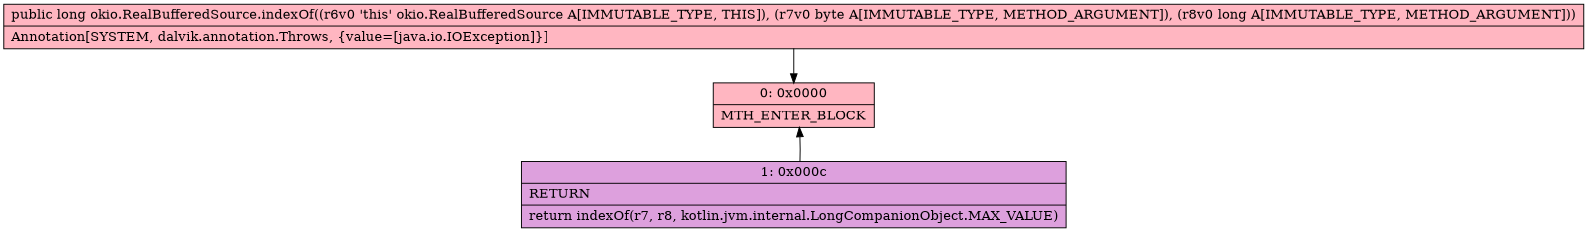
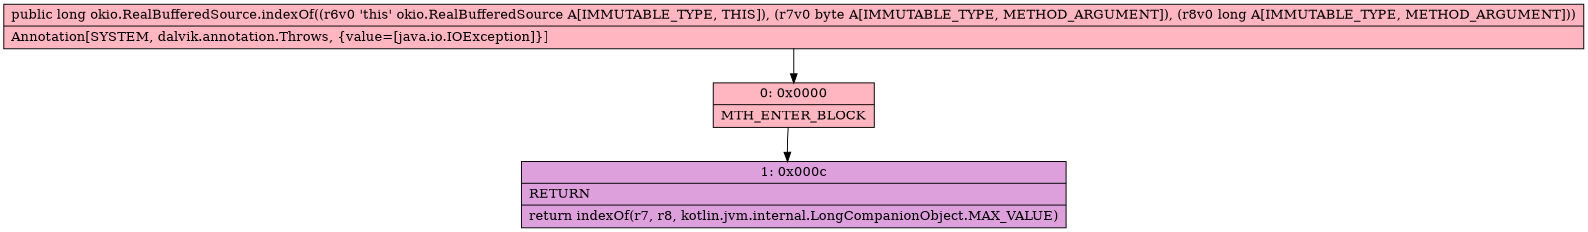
  digraph {
    node [shape=record style=filled fillcolor=lightpink]
    n1 [label="{0\:\ 0x0000|MTH_ENTER_BLOCK\l}"]
    n2 [label="{1\:\ 0x000c|RETURN\l|return indexOf(r7, r8, kotlin.jvm.internal.LongCompanionObject.MAX_VALUE)\l}" fillcolor=plum]
    n3 [label="{public long okio.RealBufferedSource.indexOf((r6v0 'this' okio.RealBufferedSource A[IMMUTABLE_TYPE, THIS]), (r7v0 byte A[IMMUTABLE_TYPE, METHOD_ARGUMENT]), (r8v0 long A[IMMUTABLE_TYPE, METHOD_ARGUMENT]))  | Annotation[SYSTEM, dalvik.annotation.Throws, \{value=[java.io.IOException]\}]\l}"]
-   n2 -> n1
+   n1 -> n2
    n3 -> n1
  }
